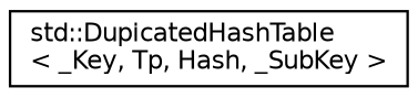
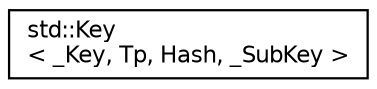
  digraph {
    rankdir=LR
-   n1 [color=black fillcolor=white fontname=Helvetica fontsize=10 height=0.2 label="std::DupicatedHashTable\l\< _Key, Tp, Hash, _SubKey \>" shape=record style=filled width=0.4]
+   n1 [color=black fillcolor=white fontname=Helvetica fontsize=10 height=0.2 label="std::Key\l\< _Key, Tp, Hash, _SubKey \>" shape=record style=filled width=0.4]
  }
